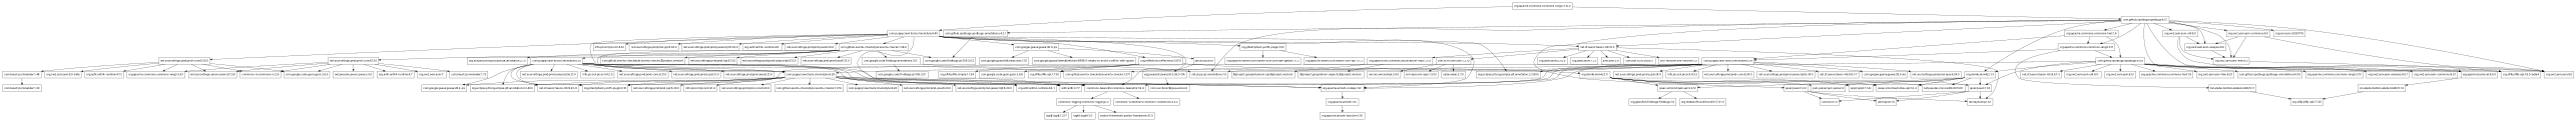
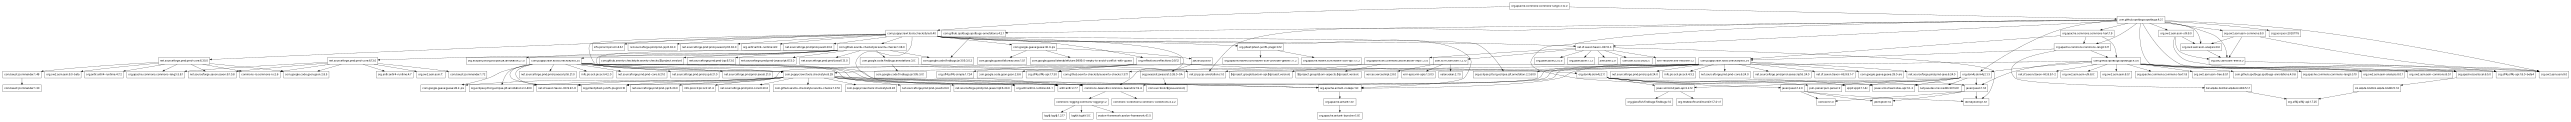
  digraph {
    fontname=Inter
    node [fontname=Inter shape=box]
    edge [fontname=Inter]
    "org.apache.commons:commons-lang3:3.12.0"
    "com.github.spotbugs:spotbugs:4.2.1"
    "com.puppycrawl.tools:checkstyle:8.40"
    "net.sf.saxon:Saxon-HE:10.3"
    "net.jcip:jcip-annotations:1.0"
    "org.ow2.asm:asm-commons:9.0"
    "org.apache.commons:commons-lang3:3.11"
    "com.github.spotbugs:spotbugs-annotations:4.2.1"
    "org.ow2.asm:asm-tree:9.0"
    "jaxen:jaxen:1.2.0"
    "org.apache.bcel:bcel:6.5.0"
    "org.json:json:20201115"
    "org.dom4j:dom4j:2.1.3"
    "org.ow2.asm:asm-analysis:9.0"
    "org.ow2.asm:asm:9.0"
    "org.ow2.asm:asm-util:9.0"
    "org.apache.commons:commons-text:1.9"
    "org.slf4j:slf4j-api:1.8.0-beta4"
    "org.reflections:reflections:0.9.12"
    "org.pitest:pitest-junit5-plugin:0.12"
    "org.eclipse.jdt:org.eclipse.jdt.annotation:2.2.600"
    "com.puppycrawl.tools:checkstyle:8.29"
    "org.apache.ant:ant-nodeps:1.8.1"
    "info.picocli:picocli:4.6.1"
    "net.sourceforge.pmd:pmd-jsp:6.30.0"
    "net.sourceforge.pmd:pmd-core:6.30.0"
    "net.sourceforge.pmd:pmd-javascript:6.30.0"
    "com.github.sevntu-checkstyle:sevntu-checks:1.38.0"
    "org.antlr:antlr4-runtime:4.9.1"
    "antlr:antlr:2.7.7"
    "net.sourceforge.pmd:pmd-java:6.30.0"
    "commons-beanutils:commons-beanutils:1.9.4"
    "com.google.guava:guava:30.0-jre"
    "xml-resolver:xml-resolver:1.2"
    "com.io7m.xom:xom:1.2.10"
    "org.apache.ws.commons.axiom:axiom-impl:1.2.15"
    "org.jdom:jdom2:2.0.6"
    "dom4j:dom4j:1.6.1"
    "org.jdom:jdom:1.1.3"
    "jline:jline:2.9"
    "com.ibm.icu:icu4j:63.1"
    "biz.aQute.bnd:biz.aQute.bndlib:5.1.1"
    "com.github.spotbugs:spotbugs:4.0.6"
    "com.puppycrawl.tools:checkstyle:8.34"
    "com.google.code.findbugs:jsr305:3.0.2"
    "xom:xom:1.0"
    "jdom:jdom:1.0"
    "biz.aQute.bnd:biz.aQute.bndlib:5.1.0"
    "javax.xml.bind:jaxb-api:2.2.12"
    "jaxen:jaxen:1.1.6"
    "pull-parser:pull-parser:2"
    "net.java.dev.msv:xsdlib:2013.6.1"
    "xpp3:xpp3:1.1.4c"
    "javax.xml.stream:stax-api:1.0-2"
    "org.dom4j:dom4j:2.1.1"
    "org.slf4j:slf4j-api:1.7.30"
    "org.slf4j:slf4j-simple:1.7.24"
    "com.google.code.gson:gson:2.8.6"
    "org.apache.maven.scm:maven-scm-provider-gitexe:1.11.2"
    "org.apache.maven.scm:maven-scm-api:1.11.2"
    "org.antlr:antlr4-runtime:4.8-1"
    "com.google.guava:guava:28.2-jre"
    "org.eclipse.jdt:org.eclipse.jdt.annotation:2.2.400"
    "net.sf.saxon:Saxon-HE:9.9.1-6"
    "org.pitest:pitest-junit5-plugin:0.10"
    "info.picocli:picocli:4.1.4"
    "net.sourceforge.pmd:pmd-core:6.20.0"
    "com.github.sevntu-checkstyle:sevntu-checks:1.37.0"
    "com.puppycrawl.tools:checkstyle:8.26"
    "net.sourceforge.pmd:pmd-java:6.20.0"
    "net.sourceforge.pmd:pmd-javascript:6.20.0"
    "net.sourceforge.pmd:pmd-jsp:6.20.0"
    "org.apache.ant:ant:1.8.1"
    "org.antlr:antlr4-runtime:4.7.2"
    "com.beust:jcommander:1.48"
    "net.sourceforge.saxon:saxon:9.1.0.8"
    "commons-io:commons-io:2.6"
    "org.ow2.asm:asm:9.0-beta"
    "com.google.code.gson:gson:2.8.5"
    "org.apache.commons:commons-lang3:3.8.1"
    "com.google.code.findbugs:annotations:3.0.1"
    "net.sourceforge.pmd:pmd-core:6.13.0"
    "com.github.sevntu-checkstyle:sevntu-checks:${project.version}"
    "net.sourceforge.pmd:pmd-jsp:6.13.0"
    "net.sourceforge.pmd:pmd-javascript:6.13.0"
    "net.sourceforge.pmd:pmd-java:6.13.0"
    "org.eclipse.jdt:org.eclipse.jdt.annotation:2.1.0"
    "com.puppycrawl.tools:checkstyle:8.30"
    "commons-logging:commons-logging:1.2"
    "commons-collections:commons-collections:3.2.2"
    "com.google.guava:listenablefuture:9999.0-empty-to-avoid-conflict-with-guava"
    "jdk:srczip:999"
    "com.google.guava:failureaccess:1.0.1"
    "org.javassist:javassist:3.26.0-GA"
    "com.sun:tools:${java.version}"
    "org.apache.ant:ant-launcher:1.8.1"
    "xml-apis:xml-apis:1.3.03"
    "xalan:xalan:2.7.0"
    "xerces:xercesImpl:2.8.0"
    "${project.groupId}:axiom-api:${project.version}"
    "${project.groupId}:om-aspects:${project.version}"
    "com.beust:jcommander:1.30"
    "com.google.code.findbugs:jsr305:3.0.1"
-   "net.java.dev.javacc:javacc:5.0"
    "org.antlr:antlr4-runtime:4.7"
    "org.ow2.asm:asm:7.1"
    "com.beust:jcommander:1.72"
    "com.github.sevntu-checkstyle:sevntu-checks:1.37.1"
    "net.sourceforge.pmd:pmd-javascript:6.21.0"
    "info.picocli:picocli:4.2.0"
    "net.sourceforge.pmd:pmd-core:6.21.0"
    "net.sourceforge.pmd:pmd-jsp:6.21.0"
    "net.sourceforge.pmd:pmd-java:6.21.0"
    "avalon-framework:avalon-framework:4.1.5"
    "log4j:log4j:1.2.17"
    "logkit:logkit:1.0.1"
    "org.glassfish.findbugs:findbugs:1.0"
    "org.tmatesoft.svnkit:svnkit:1.7.4-v1"
    "org.slf4j:slf4j-api:1.7.25"
    "net.sf.saxon:Saxon-HE:9.9.1-2"
    "org.ow2.asm:asm-util:8.0.1"
    "org.ow2.asm:asm:8.0.1"
    "org.apache.commons:commons-text:1.8"
    "org.ow2.asm:asm-tree:8.0.1"
    "com.github.spotbugs:spotbugs-annotations:4.0.6"
    "org.apache.commons:commons-lang3:3.10"
    "org.ow2.asm:asm-analysis:8.0.1"
    "org.ow2.asm:asm-commons:8.0.1"
    "net.sourceforge.pmd:pmd-jsp:6.24.0"
    "info.picocli:picocli:4.3.2"
    "net.sourceforge.pmd:pmd-core:6.24.0"
    "net.sourceforge.pmd:pmd-javascript:6.24.0"
    "net.sf.saxon:Saxon-HE:9.9.1-7"
    "com.google.guava:guava:29.0-jre"
    "net.sourceforge.pmd:pmd-java:6.24.0"
    "org.apache.commons:commons-lang3:3.12.0" -> "com.github.spotbugs:spotbugs:4.2.1"
    "org.apache.commons:commons-lang3:3.12.0" -> "com.puppycrawl.tools:checkstyle:8.40"
    "com.github.spotbugs:spotbugs:4.2.1" -> "net.sf.saxon:Saxon-HE:10.3"
    "com.github.spotbugs:spotbugs:4.2.1" -> "net.jcip:jcip-annotations:1.0"
    "com.github.spotbugs:spotbugs:4.2.1" -> "org.ow2.asm:asm-commons:9.0"
    "com.github.spotbugs:spotbugs:4.2.1" -> "org.apache.commons:commons-lang3:3.11"
    "com.github.spotbugs:spotbugs:4.2.1" -> "com.github.spotbugs:spotbugs-annotations:4.2.1"
    "com.github.spotbugs:spotbugs:4.2.1" -> "org.ow2.asm:asm-tree:9.0"
    "com.github.spotbugs:spotbugs:4.2.1" -> "jaxen:jaxen:1.2.0"
    "com.github.spotbugs:spotbugs:4.2.1" -> "org.apache.bcel:bcel:6.5.0"
    "com.github.spotbugs:spotbugs:4.2.1" -> "org.json:json:20201115"
    "com.github.spotbugs:spotbugs:4.2.1" -> "org.dom4j:dom4j:2.1.3"
    "com.github.spotbugs:spotbugs:4.2.1" -> "org.ow2.asm:asm-analysis:9.0"
    "com.github.spotbugs:spotbugs:4.2.1" -> "org.ow2.asm:asm:9.0"
    "com.github.spotbugs:spotbugs:4.2.1" -> "org.ow2.asm:asm-util:9.0"
    "com.github.spotbugs:spotbugs:4.2.1" -> "org.apache.commons:commons-text:1.9"
    "com.github.spotbugs:spotbugs:4.2.1" -> "org.slf4j:slf4j-api:1.8.0-beta4"
    "com.puppycrawl.tools:checkstyle:8.40" -> "net.sf.saxon:Saxon-HE:10.3"
    "com.puppycrawl.tools:checkstyle:8.40" -> "org.reflections:reflections:0.9.12"
    "com.puppycrawl.tools:checkstyle:8.40" -> "org.pitest:pitest-junit5-plugin:0.12"
    "com.puppycrawl.tools:checkstyle:8.40" -> "org.eclipse.jdt:org.eclipse.jdt.annotation:2.2.600"
    "com.puppycrawl.tools:checkstyle:8.40" -> "com.puppycrawl.tools:checkstyle:8.29"
    "com.puppycrawl.tools:checkstyle:8.40" -> "org.apache.ant:ant-nodeps:1.8.1"
    "com.puppycrawl.tools:checkstyle:8.40" -> "info.picocli:picocli:4.6.1"
    "com.puppycrawl.tools:checkstyle:8.40" -> "net.sourceforge.pmd:pmd-jsp:6.30.0"
    "com.puppycrawl.tools:checkstyle:8.40" -> "net.sourceforge.pmd:pmd-core:6.30.0"
    "com.puppycrawl.tools:checkstyle:8.40" -> "net.sourceforge.pmd:pmd-javascript:6.30.0"
    "com.puppycrawl.tools:checkstyle:8.40" -> "com.github.sevntu-checkstyle:sevntu-checks:1.38.0"
    "com.puppycrawl.tools:checkstyle:8.40" -> "org.antlr:antlr4-runtime:4.9.1"
    "com.puppycrawl.tools:checkstyle:8.40" -> "antlr:antlr:2.7.7"
    "com.puppycrawl.tools:checkstyle:8.40" -> "net.sourceforge.pmd:pmd-java:6.30.0"
    "com.puppycrawl.tools:checkstyle:8.40" -> "commons-beanutils:commons-beanutils:1.9.4"
    "com.puppycrawl.tools:checkstyle:8.40" -> "com.google.guava:guava:30.0-jre"
    "net.sf.saxon:Saxon-HE:10.3" -> "xml-resolver:xml-resolver:1.2"
    "net.sf.saxon:Saxon-HE:10.3" -> "com.io7m.xom:xom:1.2.10"
    "net.sf.saxon:Saxon-HE:10.3" -> "org.apache.ws.commons.axiom:axiom-impl:1.2.15"
    "net.sf.saxon:Saxon-HE:10.3" -> "org.jdom:jdom2:2.0.6"
    "net.sf.saxon:Saxon-HE:10.3" -> "dom4j:dom4j:1.6.1"
    "net.sf.saxon:Saxon-HE:10.3" -> "org.jdom:jdom:1.1.3"
    "net.sf.saxon:Saxon-HE:10.3" -> "jline:jline:2.9"
    "net.sf.saxon:Saxon-HE:10.3" -> "com.ibm.icu:icu4j:63.1"
    "org.ow2.asm:asm-commons:9.0" -> "org.ow2.asm:asm-tree:9.0"
    "org.ow2.asm:asm-commons:9.0" -> "org.ow2.asm:asm-analysis:9.0"
    "org.ow2.asm:asm-commons:9.0" -> "org.ow2.asm:asm:9.0"
    "org.apache.commons:commons-lang3:3.11" -> "biz.aQute.bnd:biz.aQute.bndlib:5.1.1"
    "org.apache.commons:commons-lang3:3.11" -> "com.github.spotbugs:spotbugs:4.0.6"
    "org.apache.commons:commons-lang3:3.11" -> "com.puppycrawl.tools:checkstyle:8.34"
    "com.github.spotbugs:spotbugs-annotations:4.2.1" -> "com.google.code.findbugs:jsr305:3.0.2"
    "org.ow2.asm:asm-tree:9.0" -> "org.ow2.asm:asm:9.0"
    "jaxen:jaxen:1.2.0" -> "dom4j:dom4j:1.6.1"
    "jaxen:jaxen:1.2.0" -> "xom:xom:1.0"
    "jaxen:jaxen:1.2.0" -> "jdom:jdom:1.0"
    "org.apache.bcel:bcel:6.5.0" -> "biz.aQute.bnd:biz.aQute.bndlib:5.1.0"
    "org.dom4j:dom4j:2.1.3" -> "javax.xml.bind:jaxb-api:2.2.12"
    "org.dom4j:dom4j:2.1.3" -> "jaxen:jaxen:1.1.6"
    "org.dom4j:dom4j:2.1.3" -> "pull-parser:pull-parser:2"
    "org.dom4j:dom4j:2.1.3" -> "net.java.dev.msv:xsdlib:2013.6.1"
    "org.dom4j:dom4j:2.1.3" -> "xpp3:xpp3:1.1.4c"
    "org.dom4j:dom4j:2.1.3" -> "javax.xml.stream:stax-api:1.0-2"
    "org.ow2.asm:asm-analysis:9.0" -> "org.ow2.asm:asm-tree:9.0"
    "org.ow2.asm:asm-util:9.0" -> "org.ow2.asm:asm-tree:9.0"
    "org.ow2.asm:asm-util:9.0" -> "org.ow2.asm:asm-analysis:9.0"
    "org.ow2.asm:asm-util:9.0" -> "org.ow2.asm:asm:9.0"
    "org.apache.commons:commons-text:1.9" -> "org.apache.commons:commons-lang3:3.11"
    "org.apache.commons:commons-text:1.9" -> "com.github.spotbugs:spotbugs:4.0.6"
    "org.apache.commons:commons-text:1.9" -> "com.puppycrawl.tools:checkstyle:8.34"
    "org.reflections:reflections:0.9.12" -> "org.dom4j:dom4j:2.1.1"
    "org.reflections:reflections:0.9.12" -> "org.slf4j:slf4j-api:1.7.30"
    "org.reflections:reflections:0.9.12" -> "org.slf4j:slf4j-simple:1.7.24"
    "org.reflections:reflections:0.9.12" -> "com.google.code.gson:gson:2.8.6"
    "org.pitest:pitest-junit5-plugin:0.12" -> "org.apache.maven.scm:maven-scm-provider-gitexe:1.11.2"
    "org.pitest:pitest-junit5-plugin:0.12" -> "org.apache.maven.scm:maven-scm-api:1.11.2"
    "com.puppycrawl.tools:checkstyle:8.29" -> "org.apache.ant:ant-nodeps:1.8.1"
    "com.puppycrawl.tools:checkstyle:8.29" -> "antlr:antlr:2.7.7"
    "com.puppycrawl.tools:checkstyle:8.29" -> "commons-beanutils:commons-beanutils:1.9.4"
    "com.puppycrawl.tools:checkstyle:8.29" -> "org.antlr:antlr4-runtime:4.8-1"
    "com.puppycrawl.tools:checkstyle:8.29" -> "com.google.guava:guava:28.2-jre"
    "com.puppycrawl.tools:checkstyle:8.29" -> "org.eclipse.jdt:org.eclipse.jdt.annotation:2.2.400"
    "com.puppycrawl.tools:checkstyle:8.29" -> "net.sf.saxon:Saxon-HE:9.9.1-6"
    "com.puppycrawl.tools:checkstyle:8.29" -> "org.pitest:pitest-junit5-plugin:0.10"
    "com.puppycrawl.tools:checkstyle:8.29" -> "info.picocli:picocli:4.1.4"
    "com.puppycrawl.tools:checkstyle:8.29" -> "net.sourceforge.pmd:pmd-core:6.20.0"
    "com.puppycrawl.tools:checkstyle:8.29" -> "com.github.sevntu-checkstyle:sevntu-checks:1.37.0"
    "com.puppycrawl.tools:checkstyle:8.29" -> "com.puppycrawl.tools:checkstyle:8.26"
    "com.puppycrawl.tools:checkstyle:8.29" -> "net.sourceforge.pmd:pmd-java:6.20.0"
    "com.puppycrawl.tools:checkstyle:8.29" -> "net.sourceforge.pmd:pmd-javascript:6.20.0"
    "com.puppycrawl.tools:checkstyle:8.29" -> "net.sourceforge.pmd:pmd-jsp:6.20.0"
    "org.apache.ant:ant-nodeps:1.8.1" -> "org.apache.ant:ant:1.8.1"
    "net.sourceforge.pmd:pmd-core:6.30.0" -> "org.antlr:antlr4-runtime:4.7.2"
    "net.sourceforge.pmd:pmd-core:6.30.0" -> "com.beust:jcommander:1.48"
    "net.sourceforge.pmd:pmd-core:6.30.0" -> "net.sourceforge.saxon:saxon:9.1.0.8"
    "net.sourceforge.pmd:pmd-core:6.30.0" -> "commons-io:commons-io:2.6"
    "net.sourceforge.pmd:pmd-core:6.30.0" -> "org.ow2.asm:asm:9.0-beta"
    "net.sourceforge.pmd:pmd-core:6.30.0" -> "com.google.code.gson:gson:2.8.5"
    "net.sourceforge.pmd:pmd-core:6.30.0" -> "org.apache.commons:commons-lang3:3.8.1"
    "com.github.sevntu-checkstyle:sevntu-checks:1.38.0" -> "com.puppycrawl.tools:checkstyle:8.29"
    "com.github.sevntu-checkstyle:sevntu-checks:1.38.0" -> "com.google.code.findbugs:jsr305:3.0.2"
    "com.github.sevntu-checkstyle:sevntu-checks:1.38.0" -> "com.google.code.findbugs:annotations:3.0.1"
    "com.github.sevntu-checkstyle:sevntu-checks:1.38.0" -> "net.sourceforge.pmd:pmd-core:6.13.0"
    "com.github.sevntu-checkstyle:sevntu-checks:1.38.0" -> "com.github.sevntu-checkstyle:sevntu-checks:${project.version}"
    "com.github.sevntu-checkstyle:sevntu-checks:1.38.0" -> "net.sourceforge.pmd:pmd-jsp:6.13.0"
    "com.github.sevntu-checkstyle:sevntu-checks:1.38.0" -> "net.sourceforge.pmd:pmd-javascript:6.13.0"
    "com.github.sevntu-checkstyle:sevntu-checks:1.38.0" -> "net.sourceforge.pmd:pmd-java:6.13.0"
    "com.github.sevntu-checkstyle:sevntu-checks:1.38.0" -> "org.eclipse.jdt:org.eclipse.jdt.annotation:2.1.0"
    "com.github.sevntu-checkstyle:sevntu-checks:1.38.0" -> "com.puppycrawl.tools:checkstyle:8.30"
    "commons-beanutils:commons-beanutils:1.9.4" -> "commons-logging:commons-logging:1.2"
    "commons-beanutils:commons-beanutils:1.9.4" -> "commons-collections:commons-collections:3.2.2"
    "com.google.guava:guava:30.0-jre" -> "com.google.guava:listenablefuture:9999.0-empty-to-avoid-conflict-with-guava"
    "com.google.guava:guava:30.0-jre" -> "jdk:srczip:999"
    "com.google.guava:guava:30.0-jre" -> "com.google.guava:failureaccess:1.0.1"
    "com.io7m.xom:xom:1.2.10" -> "xml-apis:xml-apis:1.3.03"
    "com.io7m.xom:xom:1.2.10" -> "xalan:xalan:2.7.0"
    "com.io7m.xom:xom:1.2.10" -> "xerces:xercesImpl:2.8.0"
    "org.apache.ws.commons.axiom:axiom-impl:1.2.15" -> "${project.groupId}:axiom-api:${project.version}"
    "org.apache.ws.commons.axiom:axiom-impl:1.2.15" -> "${project.groupId}:om-aspects:${project.version}"
    "biz.aQute.bnd:biz.aQute.bndlib:5.1.1" -> "org.slf4j:slf4j-api:1.7.25"
    "com.github.spotbugs:spotbugs:4.0.6" -> "net.jcip:jcip-annotations:1.0"
    "com.github.spotbugs:spotbugs:4.0.6" -> "org.apache.bcel:bcel:6.5.0"
    "com.github.spotbugs:spotbugs:4.0.6" -> "org.dom4j:dom4j:2.1.3"
    "com.github.spotbugs:spotbugs:4.0.6" -> "org.slf4j:slf4j-api:1.8.0-beta4"
    "com.github.spotbugs:spotbugs:4.0.6" -> "jaxen:jaxen:1.1.6"
    "com.github.spotbugs:spotbugs:4.0.6" -> "net.sf.saxon:Saxon-HE:9.9.1-2"
    "com.github.spotbugs:spotbugs:4.0.6" -> "org.ow2.asm:asm-util:8.0.1"
    "com.github.spotbugs:spotbugs:4.0.6" -> "org.ow2.asm:asm:8.0.1"
    "com.github.spotbugs:spotbugs:4.0.6" -> "org.apache.commons:commons-text:1.8"
    "com.github.spotbugs:spotbugs:4.0.6" -> "org.ow2.asm:asm-tree:8.0.1"
    "com.github.spotbugs:spotbugs:4.0.6" -> "com.github.spotbugs:spotbugs-annotations:4.0.6"
    "com.github.spotbugs:spotbugs:4.0.6" -> "org.apache.commons:commons-lang3:3.10"
    "com.github.spotbugs:spotbugs:4.0.6" -> "org.ow2.asm:asm-analysis:8.0.1"
    "com.github.spotbugs:spotbugs:4.0.6" -> "org.ow2.asm:asm-commons:8.0.1"
    "com.puppycrawl.tools:checkstyle:8.34" -> "org.eclipse.jdt:org.eclipse.jdt.annotation:2.2.600"
    "com.puppycrawl.tools:checkstyle:8.34" -> "com.puppycrawl.tools:checkstyle:8.29"
    "com.puppycrawl.tools:checkstyle:8.34" -> "org.apache.ant:ant-nodeps:1.8.1"
    "com.puppycrawl.tools:checkstyle:8.34" -> "antlr:antlr:2.7.7"
    "com.puppycrawl.tools:checkstyle:8.34" -> "commons-beanutils:commons-beanutils:1.9.4"
    "com.puppycrawl.tools:checkstyle:8.34" -> "org.antlr:antlr4-runtime:4.8-1"
    "com.puppycrawl.tools:checkstyle:8.34" -> "org.pitest:pitest-junit5-plugin:0.10"
    "com.puppycrawl.tools:checkstyle:8.34" -> "com.github.sevntu-checkstyle:sevntu-checks:1.37.1"
    "com.puppycrawl.tools:checkstyle:8.34" -> "net.sourceforge.pmd:pmd-jsp:6.24.0"
    "com.puppycrawl.tools:checkstyle:8.34" -> "info.picocli:picocli:4.3.2"
    "com.puppycrawl.tools:checkstyle:8.34" -> "net.sourceforge.pmd:pmd-core:6.24.0"
    "com.puppycrawl.tools:checkstyle:8.34" -> "net.sourceforge.pmd:pmd-javascript:6.24.0"
    "com.puppycrawl.tools:checkstyle:8.34" -> "net.sf.saxon:Saxon-HE:9.9.1-7"
    "com.puppycrawl.tools:checkstyle:8.34" -> "com.google.guava:guava:29.0-jre"
    "com.puppycrawl.tools:checkstyle:8.34" -> "net.sourceforge.pmd:pmd-java:6.24.0"
    "biz.aQute.bnd:biz.aQute.bndlib:5.1.0" -> "org.slf4j:slf4j-api:1.7.25"
    "javax.xml.bind:jaxb-api:2.2.12" -> "org.glassfish.findbugs:findbugs:1.0"
    "javax.xml.bind:jaxb-api:2.2.12" -> "org.tmatesoft.svnkit:svnkit:1.7.4-v1"
    "jaxen:jaxen:1.1.6" -> "dom4j:dom4j:1.6.1"
    "jaxen:jaxen:1.1.6" -> "xom:xom:1.0"
    "jaxen:jaxen:1.1.6" -> "jdom:jdom:1.0"
    "org.dom4j:dom4j:2.1.1" -> "javax.xml.bind:jaxb-api:2.2.12"
    "org.dom4j:dom4j:2.1.1" -> "jaxen:jaxen:1.1.6"
    "org.dom4j:dom4j:2.1.1" -> "pull-parser:pull-parser:2"
    "org.dom4j:dom4j:2.1.1" -> "net.java.dev.msv:xsdlib:2013.6.1"
    "org.dom4j:dom4j:2.1.1" -> "xpp3:xpp3:1.1.4c"
    "org.dom4j:dom4j:2.1.1" -> "javax.xml.stream:stax-api:1.0-2"
    "org.apache.ant:ant:1.8.1" -> "org.apache.ant:ant-launcher:1.8.1"
    "com.beust:jcommander:1.48" -> "com.beust:jcommander:1.30"
    "com.google.code.findbugs:annotations:3.0.1" -> "net.jcip:jcip-annotations:1.0"
    "com.google.code.findbugs:annotations:3.0.1" -> "com.google.code.findbugs:jsr305:3.0.1"
    "net.sourceforge.pmd:pmd-core:6.13.0" -> "net.sourceforge.saxon:saxon:9.1.0.8"
    "net.sourceforge.pmd:pmd-core:6.13.0" -> "commons-io:commons-io:2.6"
    "net.sourceforge.pmd:pmd-core:6.13.0" -> "com.google.code.gson:gson:2.8.5"
    "net.sourceforge.pmd:pmd-core:6.13.0" -> "org.apache.commons:commons-lang3:3.8.1"
-   "net.sourceforge.pmd:pmd-core:6.13.0" -> "net.java.dev.javacc:javacc:5.0"
    "net.sourceforge.pmd:pmd-core:6.13.0" -> "org.antlr:antlr4-runtime:4.7"
    "net.sourceforge.pmd:pmd-core:6.13.0" -> "org.ow2.asm:asm:7.1"
    "net.sourceforge.pmd:pmd-core:6.13.0" -> "com.beust:jcommander:1.72"
    "com.puppycrawl.tools:checkstyle:8.30" -> "com.puppycrawl.tools:checkstyle:8.29"
    "com.puppycrawl.tools:checkstyle:8.30" -> "org.apache.ant:ant-nodeps:1.8.1"
    "com.puppycrawl.tools:checkstyle:8.30" -> "antlr:antlr:2.7.7"
    "com.puppycrawl.tools:checkstyle:8.30" -> "commons-beanutils:commons-beanutils:1.9.4"
    "com.puppycrawl.tools:checkstyle:8.30" -> "org.antlr:antlr4-runtime:4.8-1"
    "com.puppycrawl.tools:checkstyle:8.30" -> "com.google.guava:guava:28.2-jre"
    "com.puppycrawl.tools:checkstyle:8.30" -> "org.eclipse.jdt:org.eclipse.jdt.annotation:2.2.400"
    "com.puppycrawl.tools:checkstyle:8.30" -> "net.sf.saxon:Saxon-HE:9.9.1-6"
    "com.puppycrawl.tools:checkstyle:8.30" -> "org.pitest:pitest-junit5-plugin:0.10"
    "com.puppycrawl.tools:checkstyle:8.30" -> "com.github.sevntu-checkstyle:sevntu-checks:1.37.1"
    "com.puppycrawl.tools:checkstyle:8.30" -> "net.sourceforge.pmd:pmd-javascript:6.21.0"
    "com.puppycrawl.tools:checkstyle:8.30" -> "info.picocli:picocli:4.2.0"
    "com.puppycrawl.tools:checkstyle:8.30" -> "net.sourceforge.pmd:pmd-core:6.21.0"
    "com.puppycrawl.tools:checkstyle:8.30" -> "net.sourceforge.pmd:pmd-jsp:6.21.0"
    "com.puppycrawl.tools:checkstyle:8.30" -> "net.sourceforge.pmd:pmd-java:6.21.0"
    "commons-logging:commons-logging:1.2" -> "avalon-framework:avalon-framework:4.1.5"
    "commons-logging:commons-logging:1.2" -> "log4j:log4j:1.2.17"
    "commons-logging:commons-logging:1.2" -> "logkit:logkit:1.0.1"
    "jdk:srczip:999" -> "org.javassist:javassist:3.26.0-GA"
    "org.javassist:javassist:3.26.0-GA" -> "com.sun:tools:${java.version}"
  }
